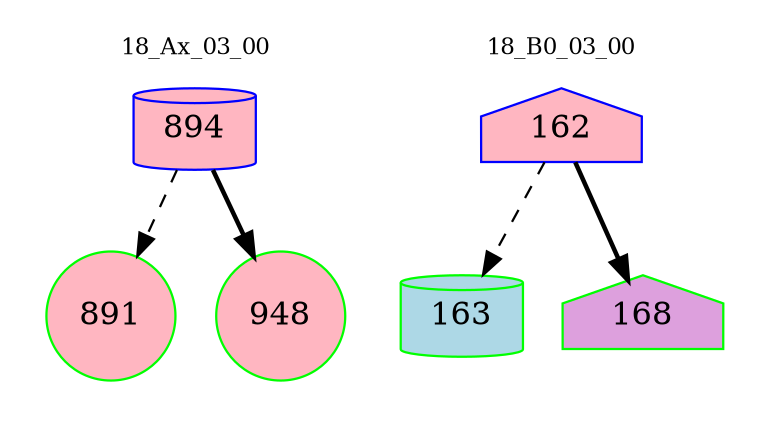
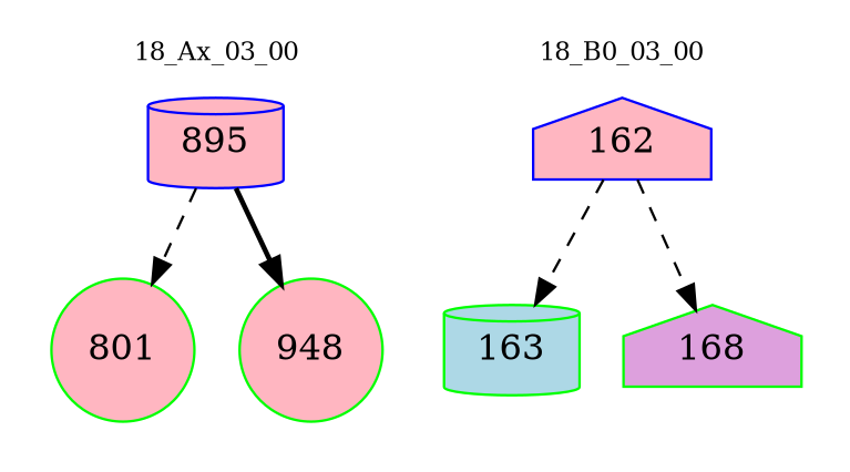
  digraph {
    node [color=green fillcolor=lightpink shape=cylinder style=filled]
    edge [color=black style=dashed]
-   n1 [color=blue label=894]
-   n2 [label=891 shape=circle]
+   n1 [color=blue label=895]
+   n2 [label=801 shape=circle]
    n3 [label=948 shape=circle]
    n4 [color=blue label=162 shape=house]
    n5 [fillcolor=lightblue label=163]
    n6 [fillcolor=plum label=168 shape=house]
    subgraph cluster_1 {
      color=white
      fontsize=10
      label="18_Ax_03_00"
      n1
      n2
      n3
    }
    subgraph cluster_2 {
      color=white
      fontsize=10
      label="18_B0_03_00"
      n4
      n5
      n6
    }
    n1 -> n2
    n1 -> n3 [style=bold]
    n4 -> n5
-   n4 -> n6 [style=bold]
+   n4 -> n6
  }
